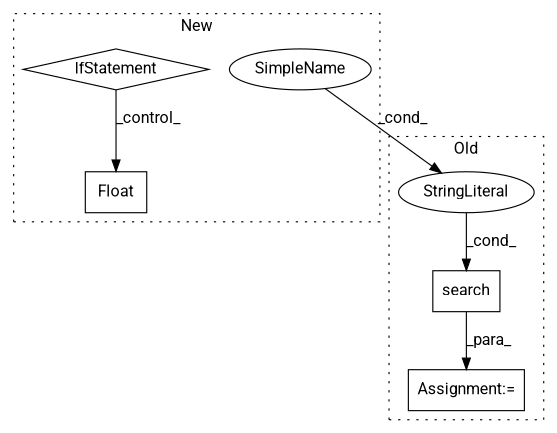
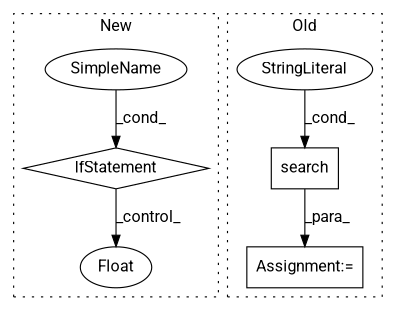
  digraph {
    fontname=Roboto
    node [a=32 fontname=Roboto shape=box]
    edge [fontname=Roboto]
-   n1 [l="6,1" label=Float s="3511,3537"]
+   n1 [l="6,1" label=Float s="3511,3537" shape=ellipse]
    n2 [a=25 l="10,2" label=IfStatement s="3457,3485" shape=diamond]
    n3 [a=42 label=SimpleName shape=ellipse]
    n4 [l="7,1" label=search s="3444,3470"]
    n5 [a=45 l=11 label=StringLiteral s=3451 shape=ellipse]
    n6 [a=7 l=1 label="Assignment:=" s=3440]
    subgraph cluster_1 {
      label=New
      style=dotted
      n1
      n2
      n3
    }
    subgraph cluster_2 {
      label=Old
      style=dotted
      n4
      n5
      n6
    }
    n2 -> n1 [label=_control_]
-   n3 -> n5 [label=_cond_]
+   n3 -> n2 [label=_cond_]
    n4 -> n6 [label=_para_]
    n5 -> n4 [label=_cond_]
  }
